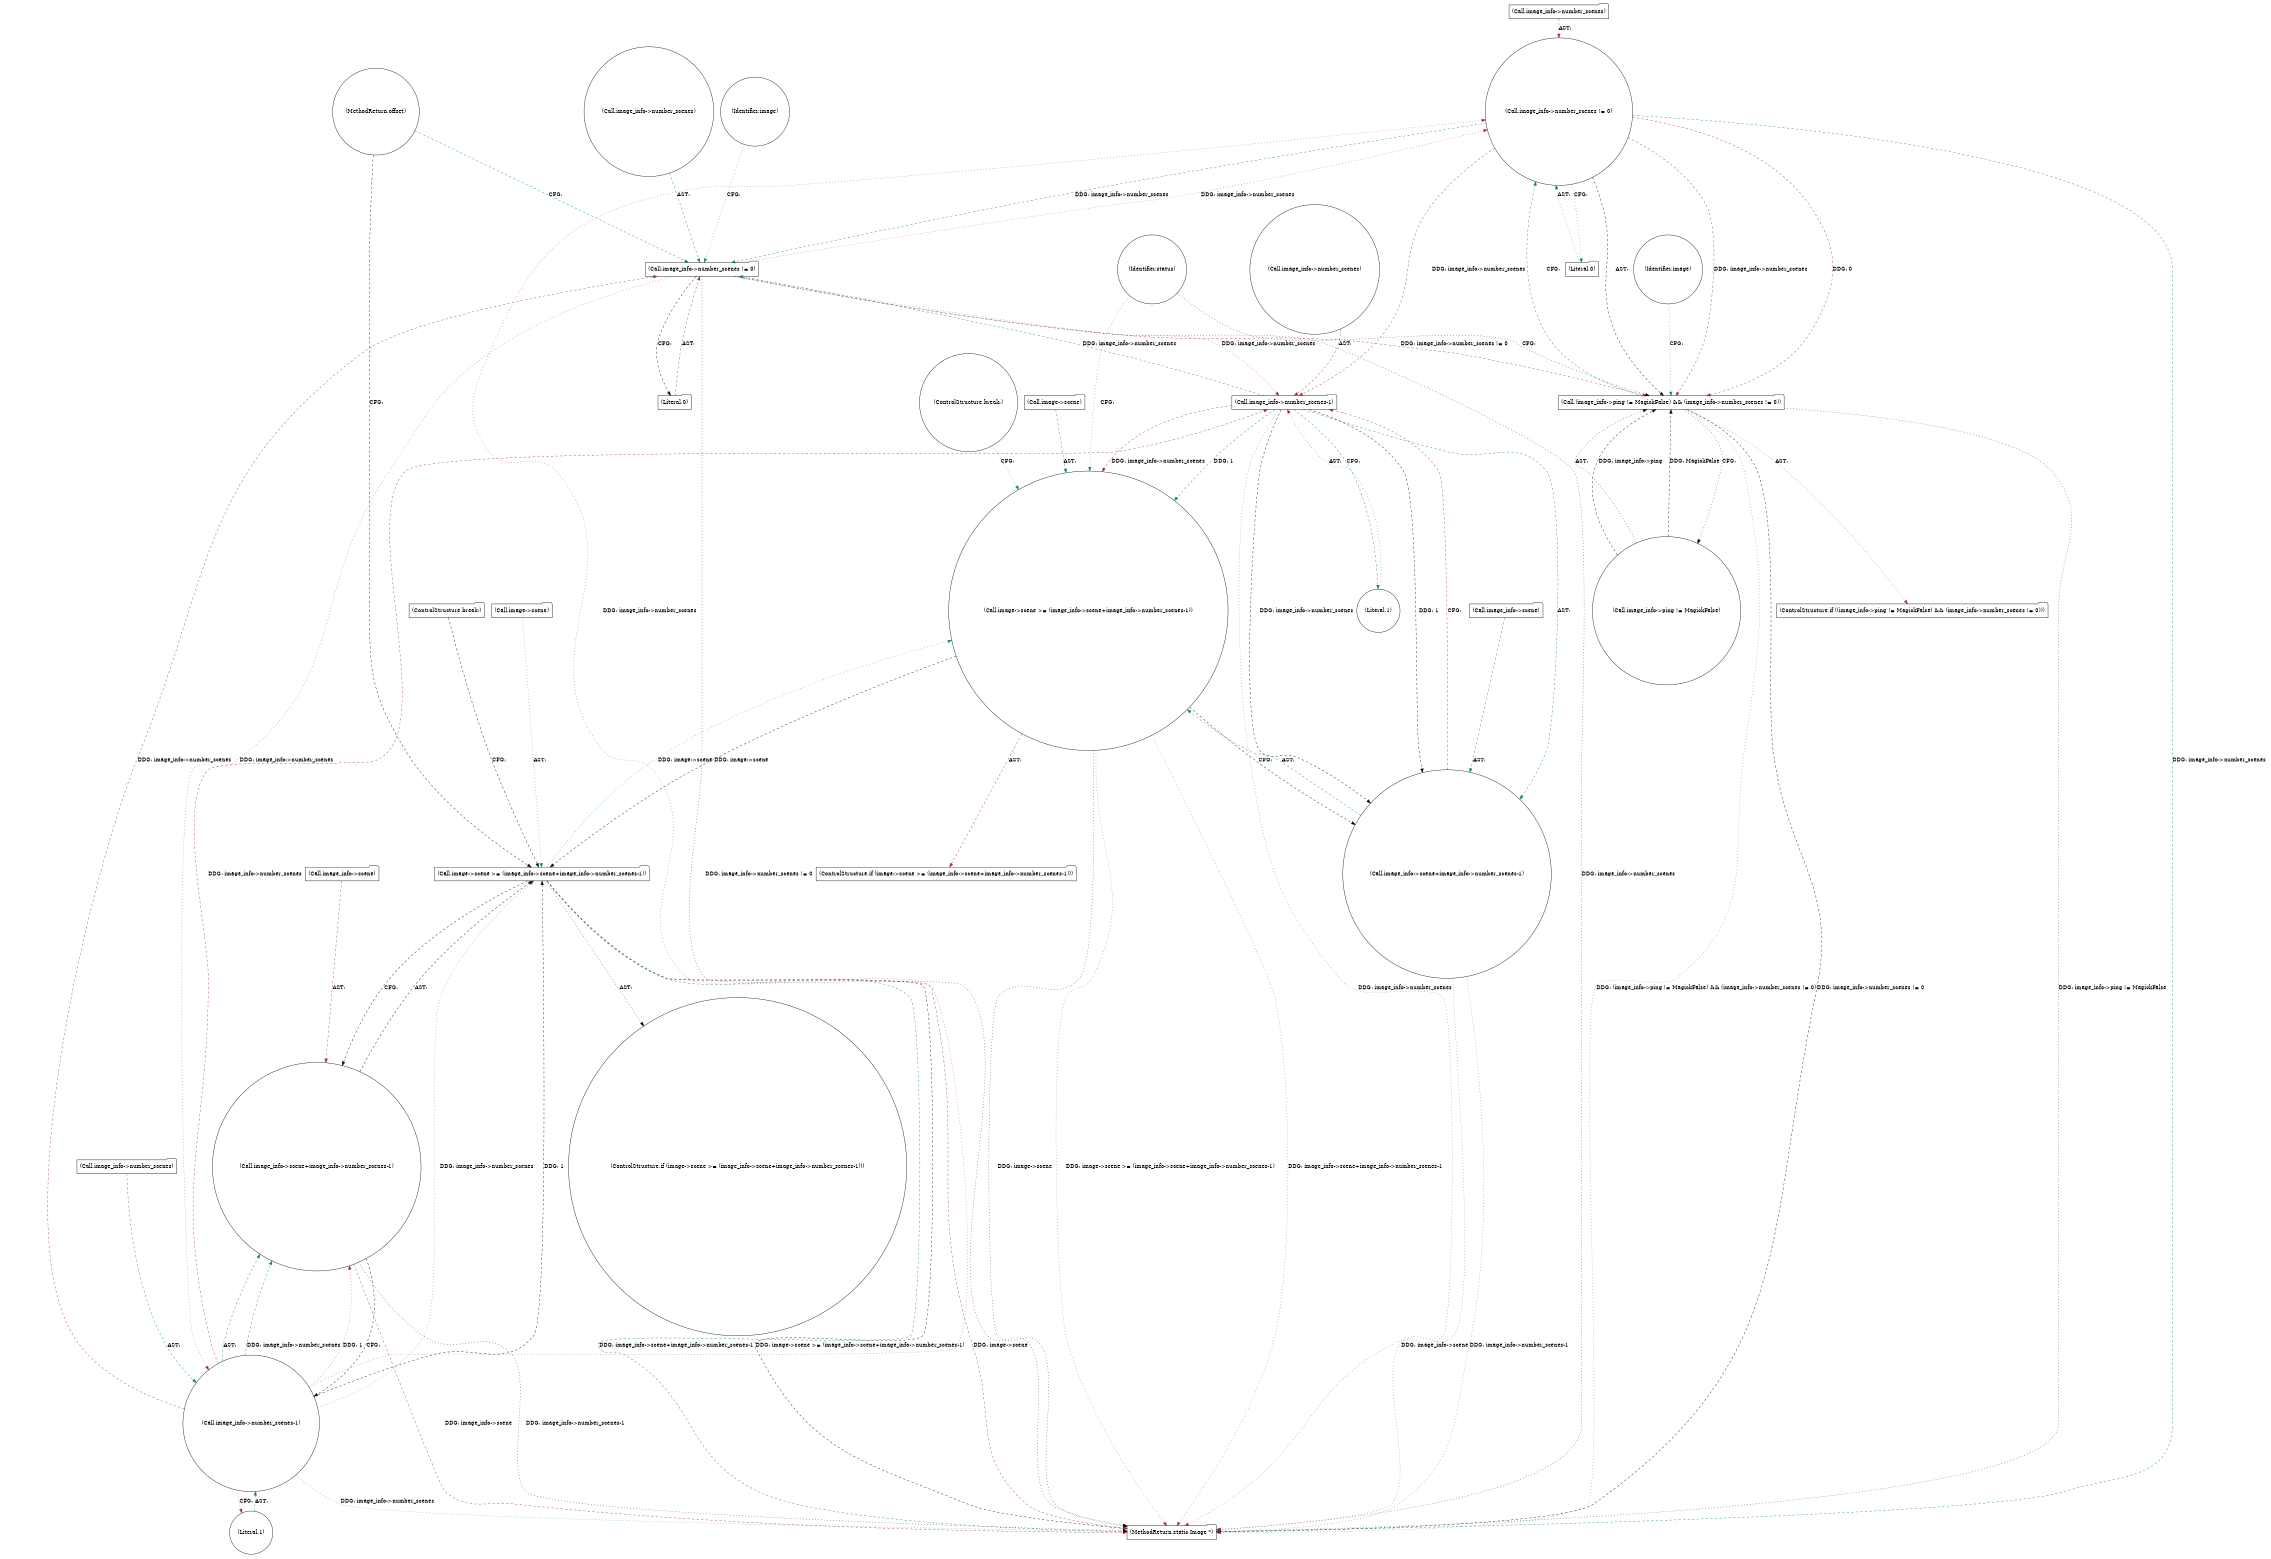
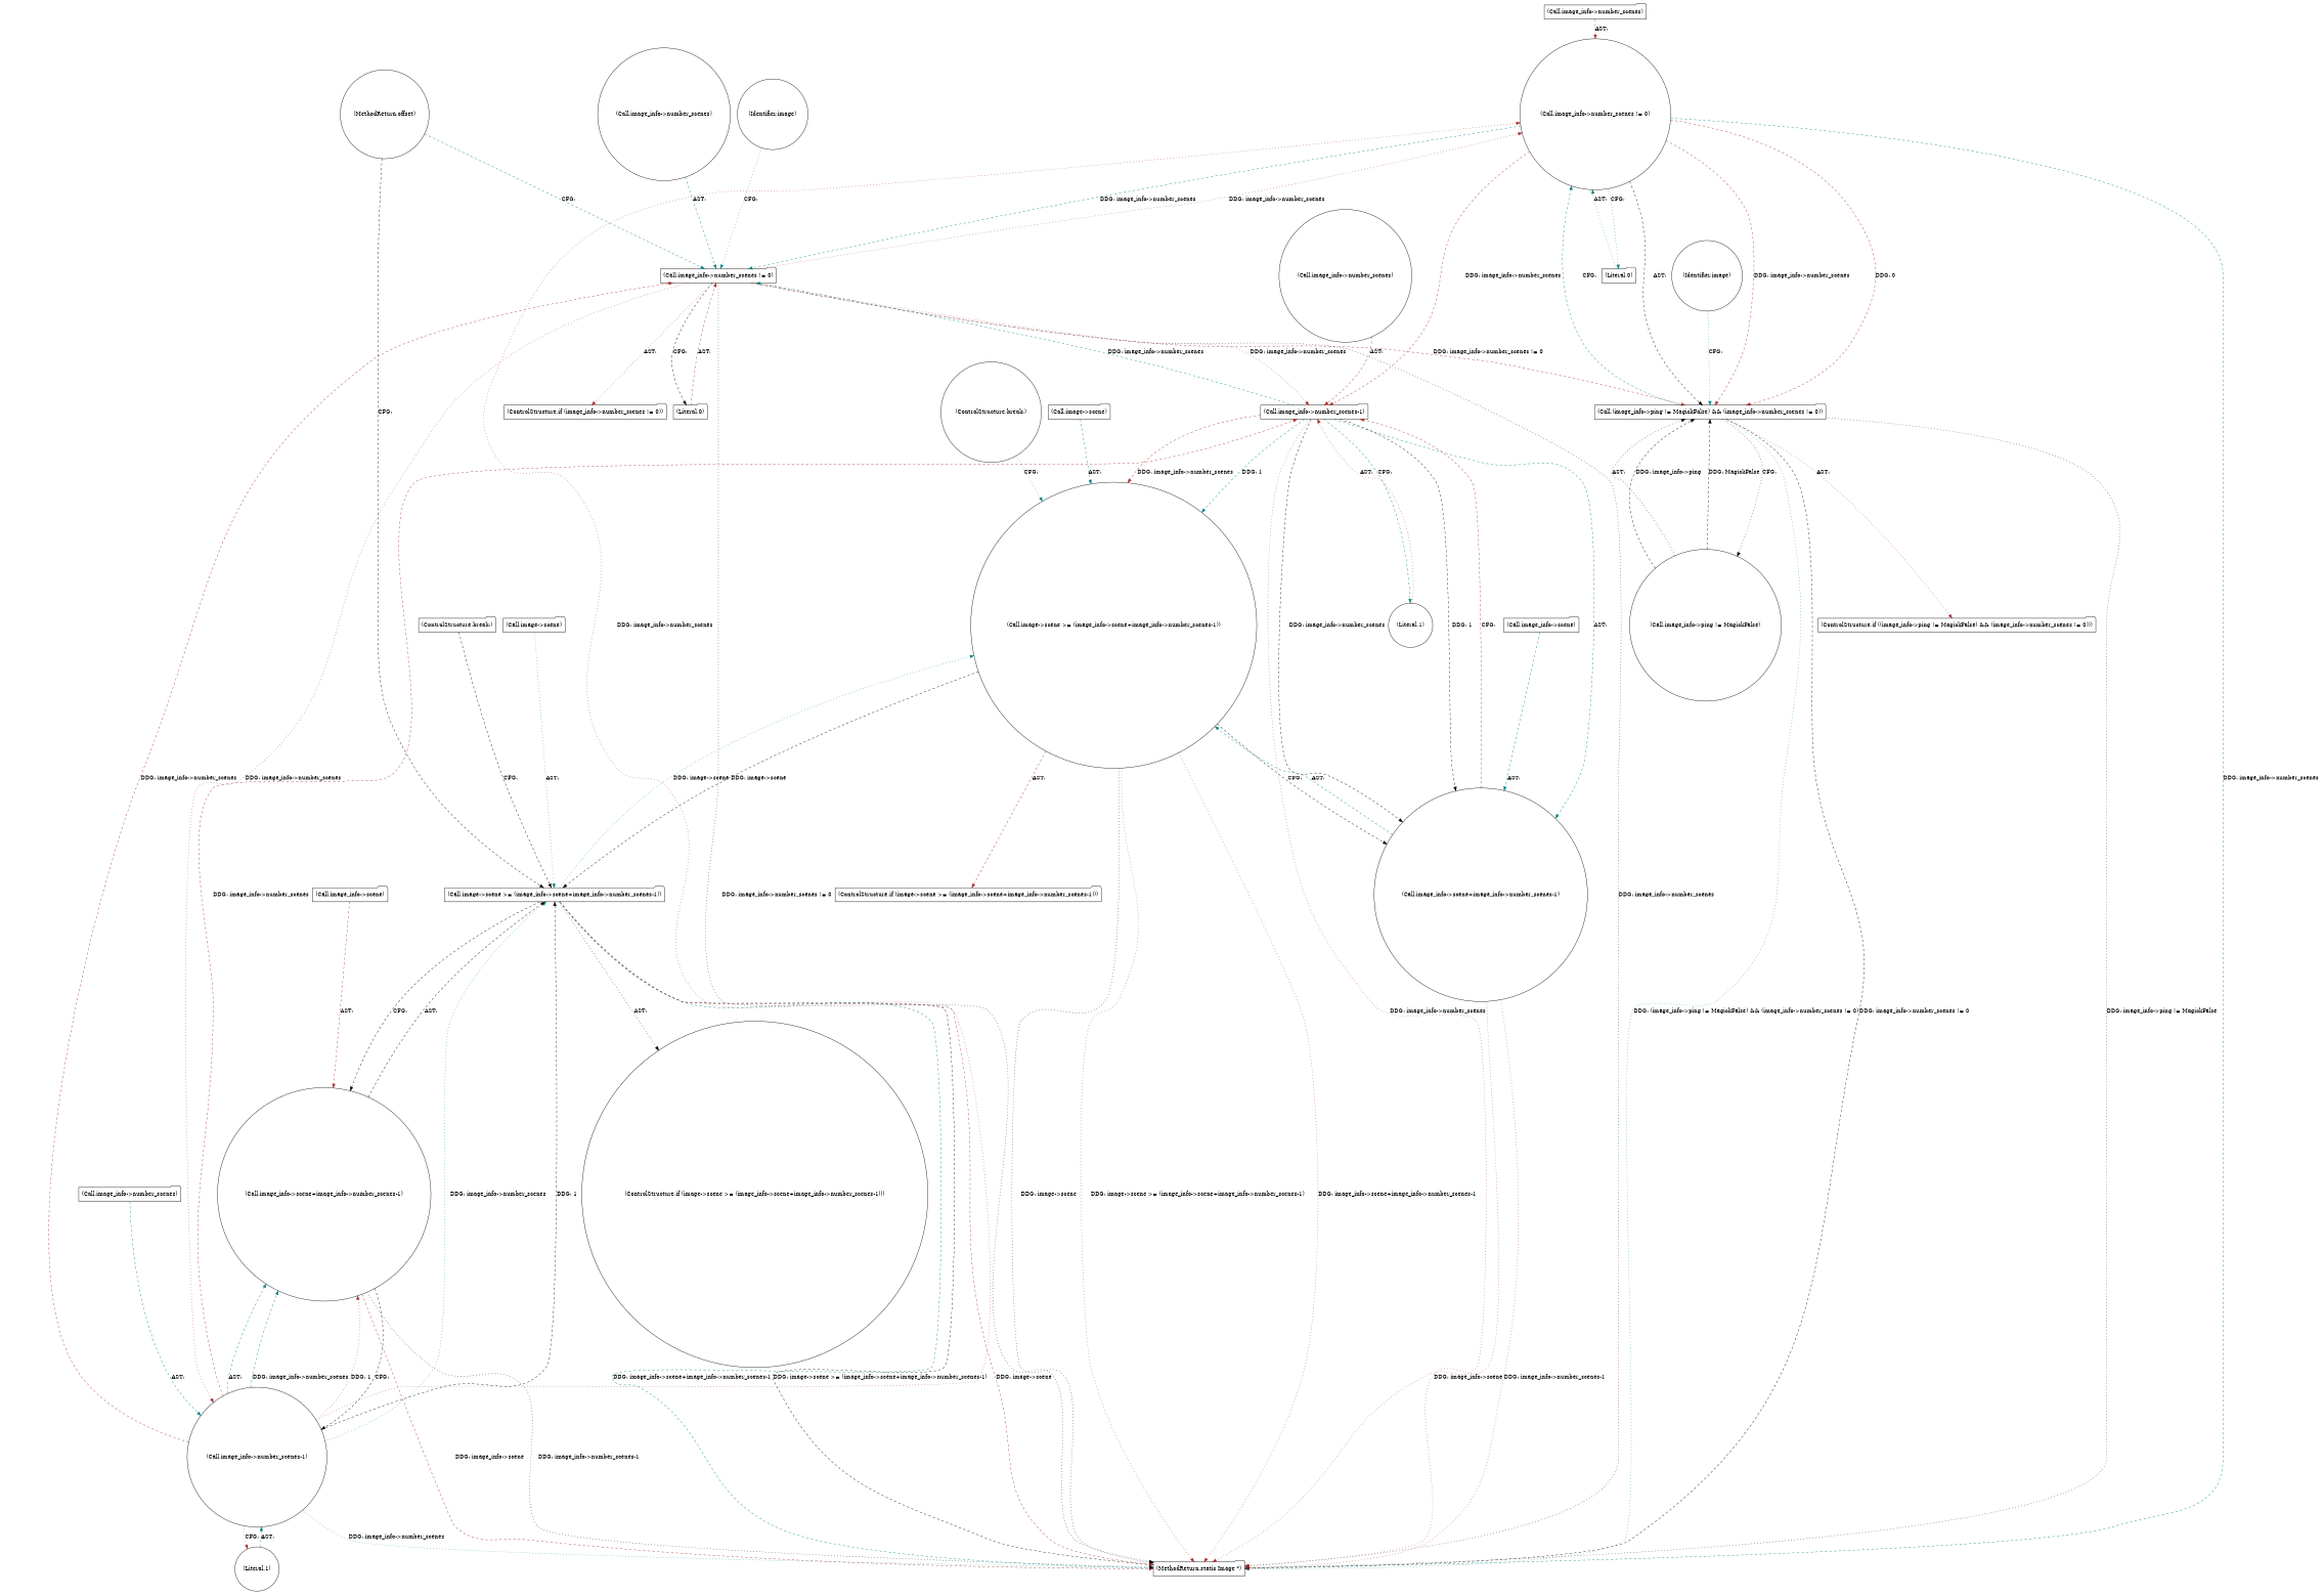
  digraph {
    node [shape=folder]
    edge [color=brown style=dashed]
    n1 [label="(Call,image_info->number_scenes != 0)" shape=circle]
    n2 [label="(Call,image_info->number_scenes != 0)"]
    n3 [label="(Call,image_info->number_scenes-1)"]
    n4 [label="(Call,(image_info->ping != MagickFalse) && (image_info->number_scenes != 0))"]
    n5 [label="(Literal,0)"]
    n6 [label="(MethodReturn,static Image *)"]
    n7 [label="(Call,image_info->number_scenes-1)" shape=circle]
+   n8 [label="(ControlStructure,if (image_info->number_scenes != 0))"]
    n9 [label="(Literal,0)"]
    n10 [label="(Call,image->scene >= (image_info->scene+image_info->number_scenes-1))" shape=circle]
    n11 [label="(Call,image_info->scene+image_info->number_scenes-1)" shape=circle]
    n12 [label="(Literal,1)" shape=circle]
    n13 [label="(ControlStructure,if ((image_info->ping != MagickFalse) && (image_info->number_scenes != 0)))"]
    n14 [label="(Call,image_info->ping != MagickFalse)" shape=circle]
    n15 [label="(Call,image->scene >= (image_info->scene+image_info->number_scenes-1))"]
    n16 [label="(Call,image_info->scene+image_info->number_scenes-1)" shape=circle]
    n17 [label="(Literal,1)" shape=circle]
    n18 [label="(ControlStructure,if (image->scene >= (image_info->scene+image_info->number_scenes-1)))" shape=circle]
    n19 [label="(ControlStructure,if (image->scene >= (image_info->scene+image_info->number_scenes-1)))"]
-   n20 [label="(Identifier,status)" shape=circle]
    n21 [label="(MethodReturn,offset)" shape=circle]
    n22 [label="(Call,image_info->scene)"]
    n23 [label="(Call,image_info->number_scenes)" shape=circle]
    n24 [label="(ControlStructure,break;)" shape=circle]
    n25 [label="(ControlStructure,break;)"]
    n26 [label="(Call,image_info->number_scenes)"]
    n27 [label="(Call,image_info->number_scenes)" shape=circle]
    n28 [label="(Call,image->scene)"]
    n29 [label="(Call,image_info->number_scenes)"]
    n30 [label="(Identifier,image)" shape=circle]
    n31 [label="(Call,image_info->scene)"]
    n32 [label="(Call,image->scene)"]
    n33 [label="(Identifier,image)" shape=circle]
    n1 -> n2 [color=teal label="DDG: image_info->number_scenes"]
    n1 -> n3 [label="DDG: image_info->number_scenes"]
    n1 -> n4 [color=black label="AST: "]
    n1 -> n4 [label="DDG: image_info->number_scenes"]
    n1 -> n4 [label="DDG: 0"]
    n1 -> n5 [color=teal label="CFG: " style=dotted]
    n1 -> n6 [color=teal label="DDG: image_info->number_scenes"]
    n2 -> n1 [label="DDG: image_info->number_scenes" style=dotted]
    n2 -> n3 [label="DDG: image_info->number_scenes" style=dotted]
    n2 -> n4 [label="DDG: image_info->number_scenes != 0"]
    n2 -> n6 [color=black label="DDG: image_info->number_scenes != 0" style=dotted]
    n2 -> n6 [color=black label="DDG: image_info->number_scenes" style=dotted]
    n2 -> n7 [label="DDG: image_info->number_scenes" style=dotted]
+   n2 -> n8 [label="AST: " style=dotted]
    n2 -> n9 [color=black label="CFG: "]
    n3 -> n2 [color=teal label="DDG: image_info->number_scenes"]
    n3 -> n6 [label="DDG: image_info->number_scenes" style=dotted]
    n3 -> n10 [label="DDG: image_info->number_scenes"]
    n3 -> n10 [color=teal label="DDG: 1"]
    n3 -> n11 [color=teal label="AST: "]
    n3 -> n11 [color=black label="DDG: image_info->number_scenes"]
    n3 -> n11 [color=black label="DDG: 1"]
    n3 -> n12 [color=teal label="CFG: "]
    n4 -> n1 [color=teal label="CFG: "]
    n4 -> n6 [color=teal label="DDG: (image_info->ping != MagickFalse) && (image_info->number_scenes != 0)" style=dotted]
    n4 -> n6 [color=black label="DDG: image_info->number_scenes != 0"]
    n4 -> n6 [color=black label="DDG: image_info->ping != MagickFalse" style=dotted]
    n4 -> n13 [label="AST: " style=dotted]
    n4 -> n14 [color=black label="CFG: " style=dotted]
    n5 -> n1 [color=teal label="AST: " style=dotted]
    n7 -> n1 [label="DDG: image_info->number_scenes" style=dotted]
    n7 -> n2 [label="DDG: image_info->number_scenes"]
    n7 -> n3 [label="DDG: image_info->number_scenes"]
    n7 -> n6 [color=teal label="DDG: image_info->number_scenes" style=dotted]
    n7 -> n15 [color=teal label="DDG: image_info->number_scenes" style=dotted]
    n7 -> n15 [color=black label="DDG: 1"]
    n7 -> n16 [color=teal label="AST: "]
    n7 -> n16 [color=teal label="DDG: image_info->number_scenes"]
    n7 -> n16 [label="DDG: 1" style=dotted]
    n7 -> n17 [label="CFG: " style=dotted]
    n9 -> n2 [label="AST: "]
    n10 -> n6 [color=black label="DDG: image->scene" style=dotted]
    n10 -> n6 [label="DDG: image->scene >= (image_info->scene+image_info->number_scenes-1)" style=dotted]
    n10 -> n6 [label="DDG: image_info->scene+image_info->number_scenes-1" style=dotted]
    n10 -> n11 [color=black label="CFG: "]
    n10 -> n15 [color=black label="DDG: image->scene"]
    n10 -> n19 [label="AST: "]
    n11 -> n3 [label="CFG: "]
    n11 -> n6 [label="DDG: image_info->scene" style=dotted]
    n11 -> n6 [label="DDG: image_info->number_scenes-1" style=dotted]
    n11 -> n10 [color=teal label="AST: "]
    n12 -> n3 [label="AST: " style=dotted]
    n14 -> n4 [color=black label="AST: " style=dotted]
    n14 -> n4 [color=black label="DDG: image_info->ping"]
    n14 -> n4 [color=black label="DDG: MagickFalse"]
    n15 -> n6 [color=black label="DDG: image->scene >= (image_info->scene+image_info->number_scenes-1)"]
    n15 -> n6 [label="DDG: image->scene"]
    n15 -> n6 [color=teal label="DDG: image_info->scene+image_info->number_scenes-1"]
    n15 -> n10 [color=teal label="DDG: image->scene" style=dotted]
    n15 -> n16 [color=black label="CFG: "]
    n15 -> n18 [color=black label="AST: " style=dotted]
    n16 -> n6 [label="DDG: image_info->scene"]
    n16 -> n6 [color=black label="DDG: image_info->number_scenes-1" style=dotted]
    n16 -> n7 [color=black label="CFG: "]
    n16 -> n15 [color=black label="AST: "]
    n17 -> n7 [color=teal label="AST: "]
-   n20 -> n4 [color=black label="CFG: " style=dotted]
-   n20 -> n10 [color=teal label="CFG: " style=dotted]
    n21 -> n2 [color=teal label="CFG: "]
    n21 -> n15 [color=black label="CFG: "]
    n22 -> n11 [color=teal label="AST: "]
    n23 -> n3 [label="AST: "]
    n24 -> n10 [color=teal label="CFG: " style=dotted]
    n25 -> n15 [color=black label="CFG: "]
    n26 -> n7 [color=teal label="AST: "]
    n27 -> n2 [color=teal label="AST: "]
    n28 -> n15 [color=teal label="AST: " style=dotted]
    n29 -> n1 [label="AST: "]
    n30 -> n4 [color=teal label="CFG: " style=dotted]
    n31 -> n16 [label="AST: "]
    n32 -> n10 [color=teal label="AST: "]
    n33 -> n2 [color=teal label="CFG: " style=dotted]
  }
